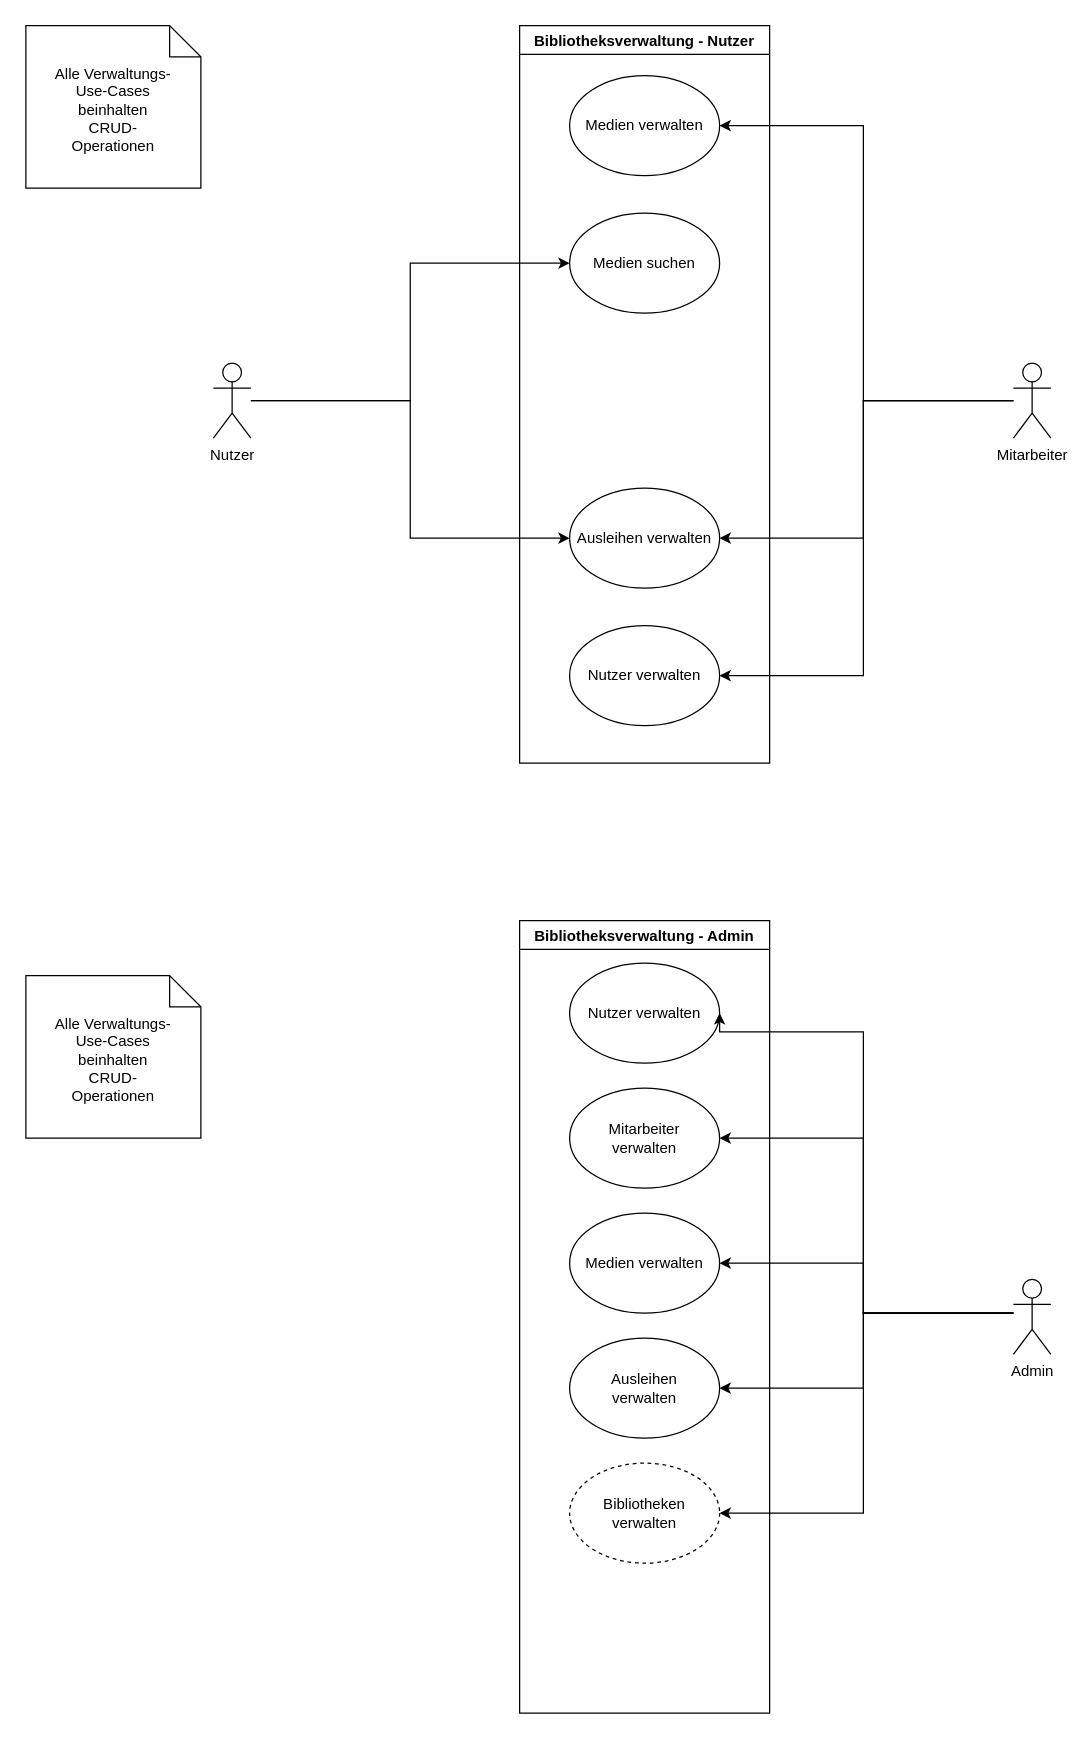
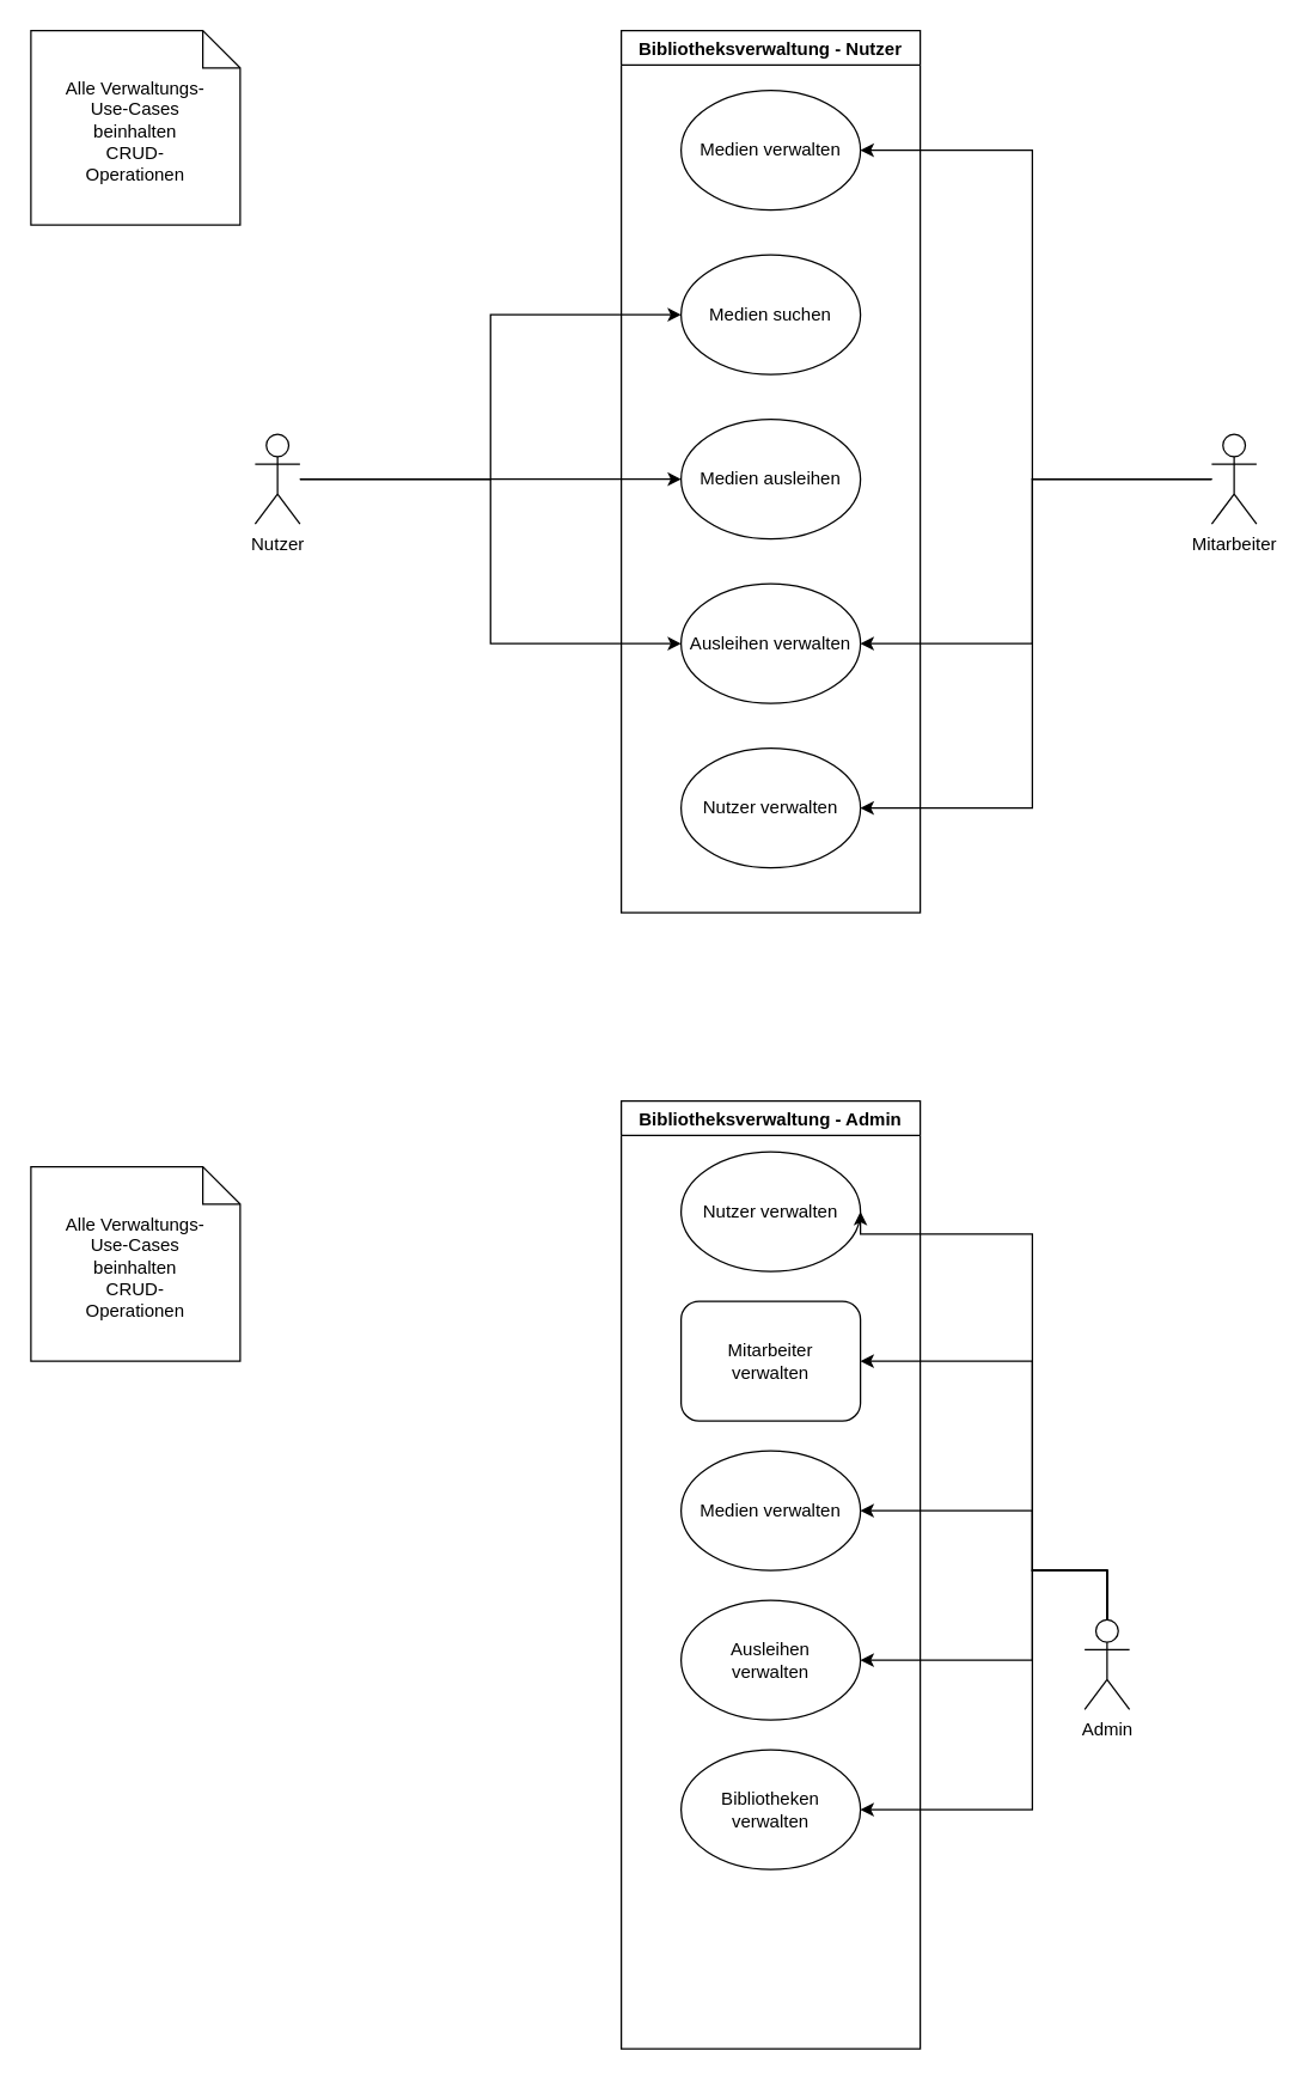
  <mxCell id="0" />
  <mxCell id="1" parent="0" />
  <mxCell id="2" value="Bibliotheksverwaltung - Nutzer" style="swimlane;" parent="1" vertex="1"><mxGeometry x="415" y="20" width="200" height="590" as="geometry" /></mxCell>
  <mxCell id="3" value="Medien suchen" style="ellipse;whiteSpace=wrap;html=1;" parent="2" vertex="1"><mxGeometry x="40" y="150" width="120" height="80" as="geometry" /></mxCell>
+ <mxCell id="4" value="Medien ausleihen" style="ellipse;whiteSpace=wrap;html=1;" parent="2" vertex="1"><mxGeometry x="40" y="260" width="120" height="80" as="geometry" /></mxCell>
  <mxCell id="5" value="Ausleihen verwalten" style="ellipse;whiteSpace=wrap;html=1;" parent="2" vertex="1"><mxGeometry x="40" y="370" width="120" height="80" as="geometry" /></mxCell>
  <mxCell id="6" value="Medien verwalten" style="ellipse;whiteSpace=wrap;html=1;" parent="2" vertex="1"><mxGeometry x="40" y="40" width="120" height="80" as="geometry" /></mxCell>
  <mxCell id="7" value="Nutzer verwalten" style="ellipse;whiteSpace=wrap;html=1;" parent="2" vertex="1"><mxGeometry x="40" y="480" width="120" height="80" as="geometry" /></mxCell>
  <mxCell id="8" style="edgeStyle=orthogonalEdgeStyle;rounded=0;orthogonalLoop=1;jettySize=auto;html=1;entryX=0;entryY=0.5;entryDx=0;entryDy=0;" parent="1" source="11" target="3" edge="1"><mxGeometry relative="1" as="geometry" /></mxCell>
+ <mxCell id="9" style="edgeStyle=orthogonalEdgeStyle;rounded=0;orthogonalLoop=1;jettySize=auto;html=1;entryX=0;entryY=0.5;entryDx=0;entryDy=0;" parent="1" source="11" target="4" edge="1"><mxGeometry relative="1" as="geometry" /></mxCell>
  <mxCell id="10" style="edgeStyle=orthogonalEdgeStyle;rounded=0;orthogonalLoop=1;jettySize=auto;html=1;entryX=0;entryY=0.5;entryDx=0;entryDy=0;" parent="1" source="11" target="5" edge="1"><mxGeometry relative="1" as="geometry" /></mxCell>
  <mxCell id="11" value="Nutzer" style="shape=umlActor;verticalLabelPosition=bottom;verticalAlign=top;html=1;outlineConnect=0;" parent="1" vertex="1"><mxGeometry x="170" y="290" width="30" height="60" as="geometry" /></mxCell>
  <mxCell id="12" style="edgeStyle=orthogonalEdgeStyle;rounded=0;orthogonalLoop=1;jettySize=auto;html=1;entryX=1;entryY=0.5;entryDx=0;entryDy=0;startArrow=none;startFill=0;endArrow=classic;endFill=1;" parent="1" source="15" target="6" edge="1"><mxGeometry relative="1" as="geometry"><Array as="points"><mxPoint x="690" y="320" /><mxPoint x="690" y="100" /></Array></mxGeometry></mxCell>
  <mxCell id="13" style="edgeStyle=orthogonalEdgeStyle;rounded=0;orthogonalLoop=1;jettySize=auto;html=1;entryX=1;entryY=0.5;entryDx=0;entryDy=0;startArrow=none;startFill=0;endArrow=classic;endFill=1;" parent="1" source="15" target="5" edge="1"><mxGeometry relative="1" as="geometry"><Array as="points"><mxPoint x="690" y="320" /><mxPoint x="690" y="430" /></Array></mxGeometry></mxCell>
  <mxCell id="14" style="edgeStyle=orthogonalEdgeStyle;rounded=0;orthogonalLoop=1;jettySize=auto;html=1;entryX=1;entryY=0.5;entryDx=0;entryDy=0;startArrow=none;startFill=0;endArrow=classic;endFill=1;" parent="1" source="15" target="7" edge="1"><mxGeometry relative="1" as="geometry"><Array as="points"><mxPoint x="690" y="320" /><mxPoint x="690" y="540" /></Array></mxGeometry></mxCell>
  <mxCell id="15" value="Mitarbeiter" style="shape=umlActor;verticalLabelPosition=bottom;verticalAlign=top;html=1;outlineConnect=0;" parent="1" vertex="1"><mxGeometry x="810" y="290" width="30" height="60" as="geometry" /></mxCell>
  <mxCell id="16" value="Bibliotheksverwaltung - Admin" style="swimlane;" parent="1" vertex="1"><mxGeometry x="415" y="736" width="200" height="634" as="geometry" /></mxCell>
  <mxCell id="17" value="Nutzer verwalten" style="ellipse;whiteSpace=wrap;html=1;" parent="16" vertex="1"><mxGeometry x="40" y="34" width="120" height="80" as="geometry" /></mxCell>
- <mxCell id="18" value="Mitarbeiter&lt;br&gt;verwalten" style="ellipse;whiteSpace=wrap;html=1;" parent="16" vertex="1"><mxGeometry x="40" y="134" width="120" height="80" as="geometry" /></mxCell>
+ <mxCell id="18" value="Mitarbeiter&lt;br&gt;verwalten" style="whiteSpace=wrap;html=1;rounded=1;" parent="16" vertex="1"><mxGeometry x="40" y="134" width="120" height="80" as="geometry" /></mxCell>
  <mxCell id="19" value="Medien verwalten" style="ellipse;whiteSpace=wrap;html=1;" parent="16" vertex="1"><mxGeometry x="40" y="234" width="120" height="80" as="geometry" /></mxCell>
  <mxCell id="20" value="Ausleihen&lt;br&gt;verwalten" style="ellipse;whiteSpace=wrap;html=1;" parent="16" vertex="1"><mxGeometry x="40" y="334" width="120" height="80" as="geometry" /></mxCell>
- <mxCell id="21" value="Bibliotheken&lt;br&gt;verwalten" style="ellipse;whiteSpace=wrap;html=1;dashed=1;" parent="16" vertex="1"><mxGeometry x="40" y="434" width="120" height="80" as="geometry" /></mxCell>
+ <mxCell id="21" value="Bibliotheken&lt;br&gt;verwalten" style="ellipse;whiteSpace=wrap;html=1;" parent="16" vertex="1"><mxGeometry x="40" y="434" width="120" height="80" as="geometry" /></mxCell>
  <mxCell id="22" style="edgeStyle=orthogonalEdgeStyle;rounded=0;orthogonalLoop=1;jettySize=auto;html=1;entryX=1;entryY=0.5;entryDx=0;entryDy=0;startArrow=none;startFill=0;endArrow=classic;endFill=1;" parent="1" source="27" target="17" edge="1"><mxGeometry relative="1" as="geometry"><Array as="points"><mxPoint x="690" y="1050" /><mxPoint x="690" y="825" /><mxPoint x="575" y="825" /></Array></mxGeometry></mxCell>
  <mxCell id="23" style="edgeStyle=orthogonalEdgeStyle;rounded=0;orthogonalLoop=1;jettySize=auto;html=1;entryX=1;entryY=0.5;entryDx=0;entryDy=0;startArrow=none;startFill=0;endArrow=classic;endFill=1;" parent="1" source="27" target="18" edge="1"><mxGeometry relative="1" as="geometry"><Array as="points"><mxPoint x="690" y="1050" /><mxPoint x="690" y="910" /></Array></mxGeometry></mxCell>
  <mxCell id="24" style="edgeStyle=orthogonalEdgeStyle;rounded=0;orthogonalLoop=1;jettySize=auto;html=1;entryX=1;entryY=0.5;entryDx=0;entryDy=0;startArrow=none;startFill=0;endArrow=classic;endFill=1;" parent="1" source="27" target="19" edge="1"><mxGeometry relative="1" as="geometry"><Array as="points"><mxPoint x="690" y="1050" /><mxPoint x="690" y="1010" /></Array></mxGeometry></mxCell>
  <mxCell id="25" style="edgeStyle=orthogonalEdgeStyle;rounded=0;orthogonalLoop=1;jettySize=auto;html=1;entryX=1;entryY=0.5;entryDx=0;entryDy=0;startArrow=none;startFill=0;endArrow=classic;endFill=1;" parent="1" source="27" target="20" edge="1"><mxGeometry relative="1" as="geometry"><Array as="points"><mxPoint x="690" y="1050" /><mxPoint x="690" y="1110" /></Array></mxGeometry></mxCell>
  <mxCell id="26" style="edgeStyle=orthogonalEdgeStyle;rounded=0;orthogonalLoop=1;jettySize=auto;html=1;entryX=1;entryY=0.5;entryDx=0;entryDy=0;startArrow=none;startFill=0;endArrow=classic;endFill=1;" parent="1" source="27" target="21" edge="1"><mxGeometry relative="1" as="geometry"><Array as="points"><mxPoint x="690" y="1050" /><mxPoint x="690" y="1210" /></Array></mxGeometry></mxCell>
- <mxCell id="27" value="Admin" style="shape=umlActor;verticalLabelPosition=bottom;verticalAlign=top;html=1;outlineConnect=0;" parent="1" vertex="1"><mxGeometry x="810" y="1023" width="30" height="60" as="geometry" /></mxCell>
+ <mxCell id="27" value="Admin" style="shape=umlActor;verticalLabelPosition=bottom;verticalAlign=top;html=1;outlineConnect=0;" parent="1" vertex="1"><mxGeometry x="725" y="1083" width="30" height="60" as="geometry" /></mxCell>
  <mxCell id="28" value="Alle Verwaltungs-&lt;br&gt;Use-Cases&lt;br&gt;beinhalten&lt;br&gt;CRUD-&lt;br&gt;Operationen" style="shape=note2;boundedLbl=1;whiteSpace=wrap;html=1;size=25;verticalAlign=top;align=center;" parent="1" vertex="1"><mxGeometry x="20" y="780" width="140" height="130" as="geometry" /></mxCell>
  <mxCell id="29" value="Alle Verwaltungs-&lt;br&gt;Use-Cases&lt;br&gt;beinhalten&lt;br&gt;CRUD-&lt;br&gt;Operationen" style="shape=note2;boundedLbl=1;whiteSpace=wrap;html=1;size=25;verticalAlign=top;align=center;" parent="1" vertex="1"><mxGeometry x="20" y="20" width="140" height="130" as="geometry" /></mxCell>
